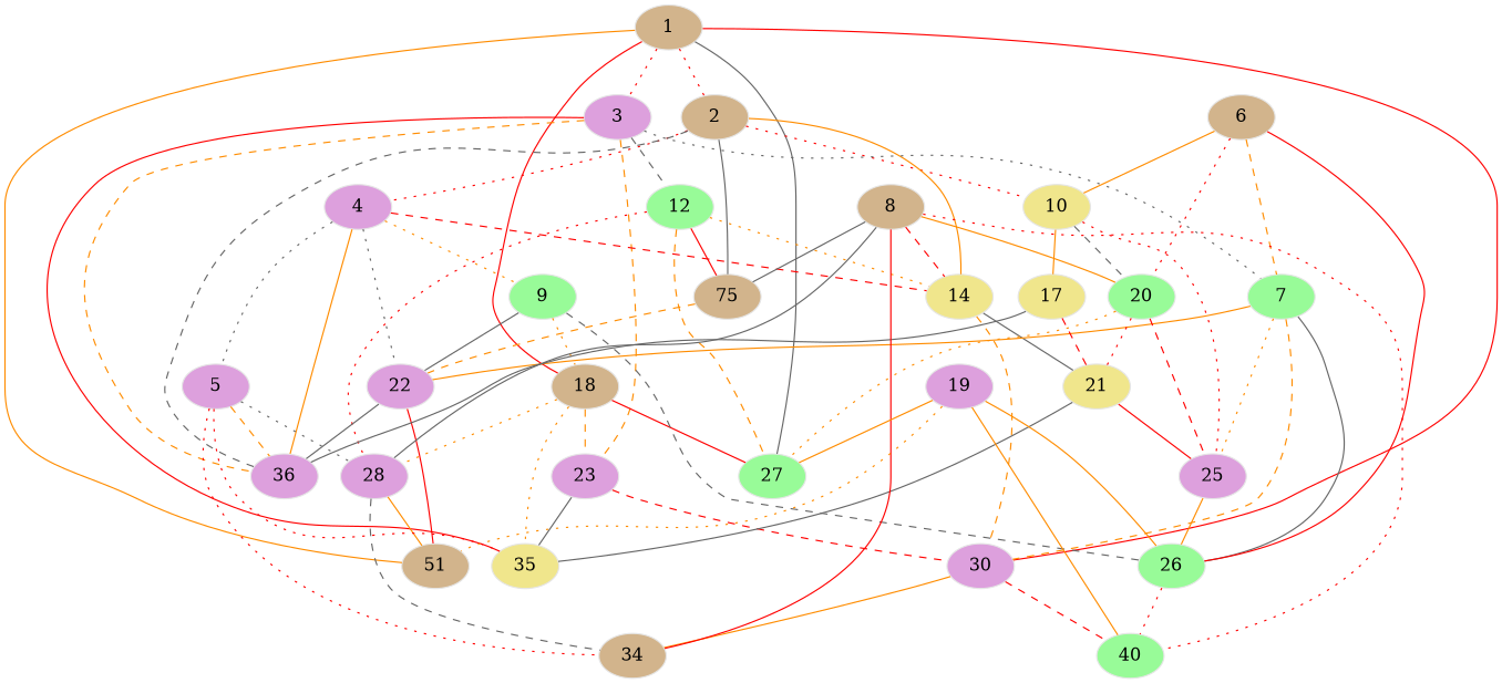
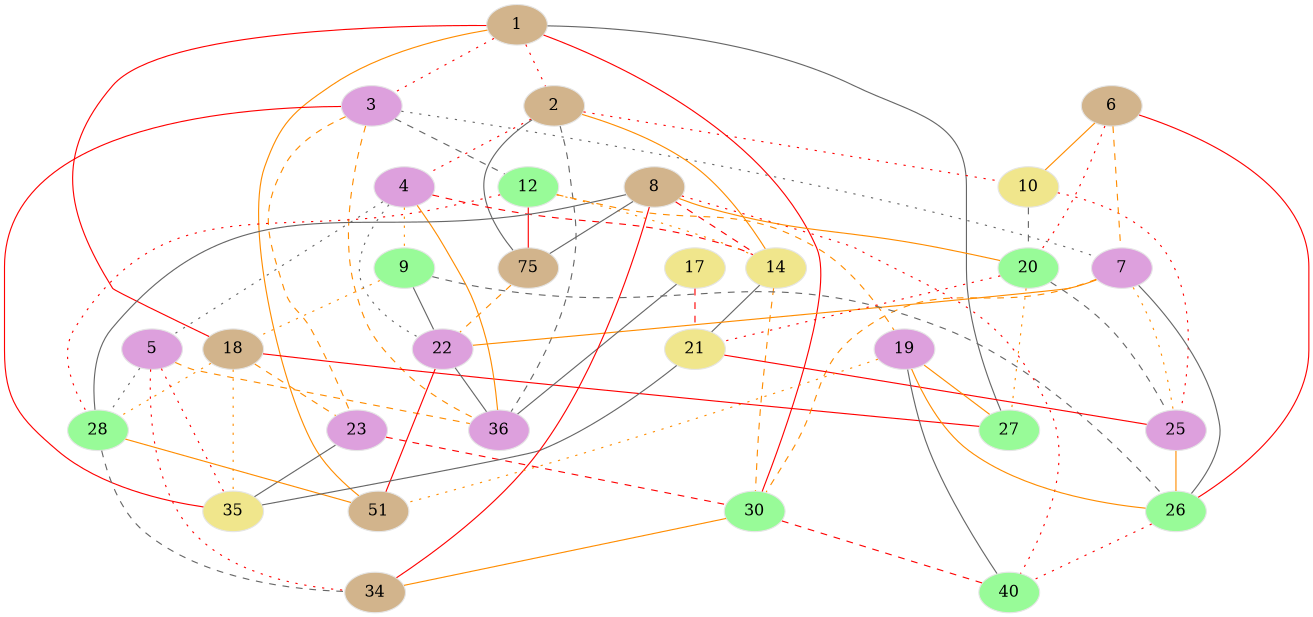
  graph {
    node [color=gray90 fillcolor=palegreen style=filled]
    edge [color=darkorange style=solid]
    1 [fillcolor=tan super="+45"]
    2 [fillcolor=tan super="+29"]
    3 [fillcolor=plum super="+33"]
    18 [fillcolor=tan super="+49"]
    27 [super="+32"]
-   30 [fillcolor=plum super="+38"]
+   30 [super="+38"]
    51 [fillcolor=tan]
    4 [fillcolor=plum super="+11"]
    10 [fillcolor=khaki super="+13"]
    14 [fillcolor=khaki super="+42"]
    n11 [fillcolor=tan label=75]
    36 [fillcolor=plum super="+39"]
-   7 [super="+47"]
+   7 [fillcolor=plum super="+47"]
    12 [super="+48"]
    23 [fillcolor=plum]
    35 [fillcolor=khaki super="+43"]
-   28 [fillcolor=plum super="+37"]
+   28 [super="+37"]
    34 [fillcolor=tan]
    40
    5 [fillcolor=plum super="+16"]
    9
    22 [fillcolor=plum super="+50"]
    20 [super="+31"]
    25 [fillcolor=plum super="+46"]
    17 [fillcolor=khaki]
    21 [fillcolor=khaki super="+41"]
    26 [super="+44"]
    6 [fillcolor=tan]
    8 [fillcolor=tan super="+24"]
    19 [fillcolor=plum]
    1 -- 2 [color=red style=dotted]
    1 -- 3 [color=red style=dotted]
    1 -- 18 [color=red]
    1 -- 27 [color=gray40]
    1 -- 30 [color=red]
    1 -- 51
    2 -- 4 [color=red style=dotted]
    2 -- 10 [color=red style=dotted]
    2 -- 14
    2 -- n11 [color=gray40]
    2 -- 36 [color=gray40 style=dashed]
    3 -- 36 [style=dashed]
    3 -- 7 [color=gray40 style=dotted]
    3 -- 12 [color=gray40 style=dashed]
    3 -- 23 [style=dashed]
    3 -- 35 [color=red]
    18 -- 27 [color=red]
    18 -- 23 [style=dashed]
    18 -- 35 [style=dotted]
    18 -- 28 [style=dotted]
    30 -- 34
    30 -- 40 [color=red style=dashed]
    4 -- 14 [color=red style=dashed]
    4 -- 36
    4 -- 5 [color=gray40 style=dotted]
    4 -- 9 [style=dotted]
    4 -- 22 [color=gray40 style=dotted]
    10 -- 20 [color=gray40 style=dashed]
    10 -- 25 [color=red style=dotted]
-   10 -- 17 [weight=2]
    14 -- 30 [style=dashed]
    14 -- 21 [color=gray40]
    n11 -- 22 [style=dashed]
    7 -- 30 [style=dashed]
    7 -- 22
    7 -- 25 [style=dotted]
    7 -- 26 [color=gray40]
-   12 -- 27 [style=dashed weight=2]
+   12 -- 19 [style=dashed weight=2]
    12 -- 14 [style=dotted]
    12 -- n11 [color=red]
    12 -- 28 [color=red style=dotted]
    23 -- 30 [color=red style=dashed]
    23 -- 35 [color=gray40]
    28 -- 51
    28 -- 34 [color=gray40 style=dashed]
    5 -- 36 [style=dashed]
    5 -- 35 [color=red style=dotted weight=2]
    5 -- 28 [color=gray40 style=dotted]
    5 -- 34 [color=red style=dotted]
    9 -- 18 [style=dotted]
    9 -- 22 [color=gray40]
    9 -- 26 [color=gray40 style=dashed]
    22 -- 51 [color=red]
    22 -- 36 [color=gray40]
    20 -- 27 [style=dotted]
-   20 -- 25 [color=red style=dashed]
+   20 -- 25 [color=gray40 style=dashed]
    20 -- 21 [color=red style=dotted]
    25 -- 26
    17 -- 36 [color=gray40]
    17 -- 21 [color=red style=dashed]
    21 -- 35 [color=gray40]
    21 -- 25 [color=red weight=2]
    26 -- 40 [color=red style=dotted]
    6 -- 10
    6 -- 7 [style=dashed]
    6 -- 20 [color=red style=dotted]
    6 -- 26 [color=red]
    8 -- 14 [color=red style=dashed]
    8 -- n11 [color=gray40]
    8 -- 28 [color=gray40]
    8 -- 34 [color=red]
    8 -- 40 [color=red style=dotted]
    8 -- 20
    19 -- 27
    19 -- 51 [style=dotted]
-   19 -- 40
+   19 -- 40 [color=gray40]
    19 -- 26
  }
